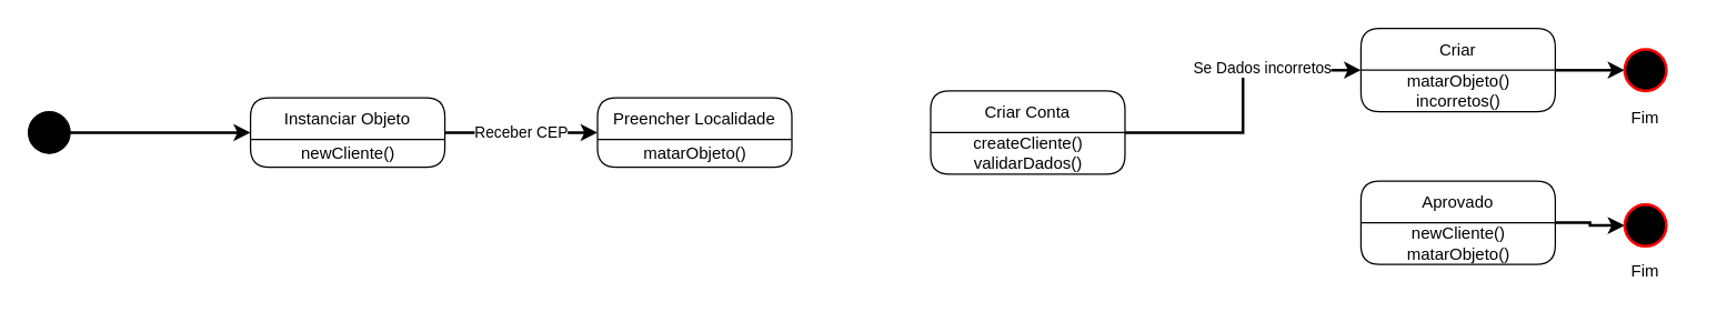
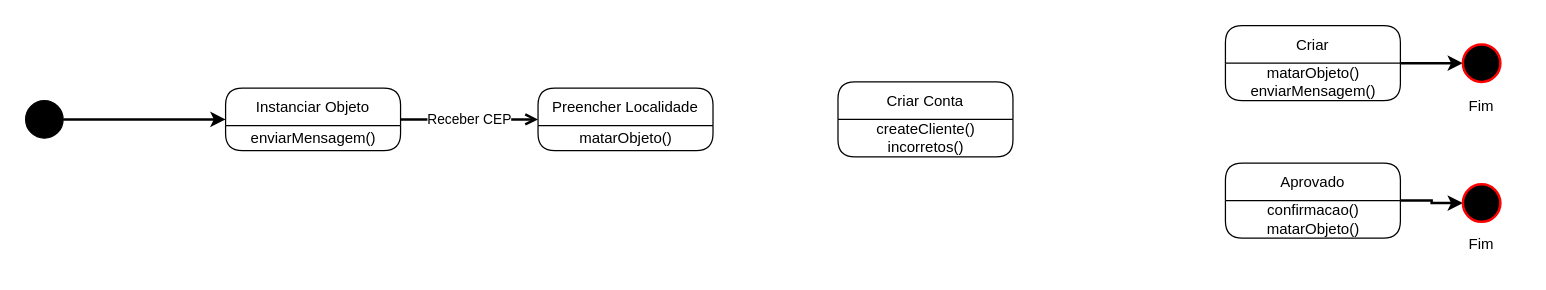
  <mxCell id="0" />
  <mxCell id="1" parent="0" />
  <mxCell id="2" style="edgeStyle=orthogonalEdgeStyle;rounded=0;orthogonalLoop=1;jettySize=auto;html=1;entryX=0;entryY=0.5;entryDx=0;entryDy=0;strokeWidth=2;" edge="1" parent="1" source="3" target="5"><mxGeometry relative="1" as="geometry"><mxPoint x="190" y="95" as="targetPoint" /></mxGeometry></mxCell>
  <mxCell id="3" value="" style="ellipse;whiteSpace=wrap;html=1;aspect=fixed;fillColor=#000000;" vertex="1" parent="1"><mxGeometry x="20" y="80" width="30" height="30" as="geometry" /></mxCell>
- <mxCell id="4" value="Receber CEP" style="edgeStyle=orthogonalEdgeStyle;rounded=0;orthogonalLoop=1;jettySize=auto;html=1;entryX=0;entryY=0.5;entryDx=0;entryDy=0;strokeWidth=2;" edge="1" parent="1" source="5" target="7"><mxGeometry relative="1" as="geometry" /></mxCell>
+ <mxCell id="4" value="Receber CEP" style="edgeStyle=orthogonalEdgeStyle;rounded=0;orthogonalLoop=1;jettySize=auto;html=1;entryX=0;entryY=0.5;entryDx=0;entryDy=0;strokeWidth=2;endArrow=open;" edge="1" parent="1" source="5" target="7"><mxGeometry relative="1" as="geometry" /></mxCell>
  <mxCell id="5" value="Instanciar Objeto" style="swimlane;fontStyle=0;childLayout=stackLayout;horizontal=1;startSize=30;horizontalStack=0;resizeParent=1;resizeParentMax=0;resizeLast=0;collapsible=1;marginBottom=0;fillColor=#FFFFFF;rounded=1;" vertex="1" parent="1"><mxGeometry x="180" y="70" width="140" height="50" as="geometry" /></mxCell>
- <mxCell id="6" value="newCliente()" style="text;html=1;align=center;verticalAlign=middle;resizable=0;points=[];autosize=1;strokeColor=none;fillColor=none;" vertex="1" parent="5"><mxGeometry y="30" width="140" height="20" as="geometry" /></mxCell>
+ <mxCell id="6" value="enviarMensagem()" style="text;html=1;align=center;verticalAlign=middle;resizable=0;points=[];autosize=1;strokeColor=none;fillColor=none;" vertex="1" parent="5"><mxGeometry y="30" width="140" height="20" as="geometry" /></mxCell>
  <mxCell id="7" value="Preencher Localidade" style="swimlane;fontStyle=0;childLayout=stackLayout;horizontal=1;startSize=30;horizontalStack=0;resizeParent=1;resizeParentMax=0;resizeLast=0;collapsible=1;marginBottom=0;fillColor=#FFFFFF;rounded=1;" vertex="1" parent="1"><mxGeometry x="430" y="70" width="140" height="50" as="geometry" /></mxCell>
  <mxCell id="8" value="matarObjeto()" style="text;html=1;align=center;verticalAlign=middle;resizable=0;points=[];autosize=1;strokeColor=none;fillColor=none;" vertex="1" parent="7"><mxGeometry y="30" width="140" height="20" as="geometry" /></mxCell>
- <mxCell id="9" style="edgeStyle=orthogonalEdgeStyle;rounded=0;orthogonalLoop=1;jettySize=auto;html=1;entryX=0;entryY=0.5;entryDx=0;entryDy=0;strokeWidth=2;" edge="1" parent="1" source="11" target="14"><mxGeometry relative="1" as="geometry" /></mxCell>
- <mxCell id="10" value="Se Dados incorretos" style="edgeLabel;html=1;align=center;verticalAlign=middle;resizable=0;points=[];" vertex="1" connectable="0" parent="9"><mxGeometry x="0.328" y="2" relative="1" as="geometry"><mxPoint as="offset" /></mxGeometry></mxCell>
  <mxCell id="11" value="Criar Conta" style="swimlane;fontStyle=0;childLayout=stackLayout;horizontal=1;startSize=30;horizontalStack=0;resizeParent=1;resizeParentMax=0;resizeLast=0;collapsible=1;marginBottom=0;fillColor=#FFFFFF;rounded=1;" vertex="1" parent="1"><mxGeometry x="670" y="65" width="140" height="60" as="geometry" /></mxCell>
- <mxCell id="12" value="createCliente()&lt;br&gt;validarDados()" style="text;html=1;align=center;verticalAlign=middle;resizable=0;points=[];autosize=1;strokeColor=none;fillColor=none;" vertex="1" parent="11"><mxGeometry y="30" width="140" height="30" as="geometry" /></mxCell>
+ <mxCell id="12" value="createCliente()&lt;br&gt;incorretos()" style="text;html=1;align=center;verticalAlign=middle;resizable=0;points=[];autosize=1;strokeColor=none;fillColor=none;" vertex="1" parent="11"><mxGeometry y="30" width="140" height="30" as="geometry" /></mxCell>
  <mxCell id="13" style="edgeStyle=orthogonalEdgeStyle;rounded=0;orthogonalLoop=1;jettySize=auto;html=1;entryX=0;entryY=0.5;entryDx=0;entryDy=0;strokeWidth=2;" edge="1" parent="1" source="14" target="19"><mxGeometry relative="1" as="geometry" /></mxCell>
  <mxCell id="14" value="Criar" style="swimlane;fontStyle=0;childLayout=stackLayout;horizontal=1;startSize=30;horizontalStack=0;resizeParent=1;resizeParentMax=0;resizeLast=0;collapsible=1;marginBottom=0;fillColor=#FFFFFF;rounded=1;" vertex="1" parent="1"><mxGeometry x="980" y="20" width="140" height="60" as="geometry" /></mxCell>
- <mxCell id="15" value="matarObjeto()&lt;br&gt;incorretos()" style="text;html=1;align=center;verticalAlign=middle;resizable=0;points=[];autosize=1;strokeColor=none;fillColor=none;" vertex="1" parent="14"><mxGeometry y="30" width="140" height="30" as="geometry" /></mxCell>
+ <mxCell id="15" value="matarObjeto()&lt;br&gt;enviarMensagem()" style="text;html=1;align=center;verticalAlign=middle;resizable=0;points=[];autosize=1;strokeColor=none;fillColor=none;" vertex="1" parent="14"><mxGeometry y="30" width="140" height="30" as="geometry" /></mxCell>
  <mxCell id="16" style="edgeStyle=orthogonalEdgeStyle;rounded=0;orthogonalLoop=1;jettySize=auto;html=1;entryX=0;entryY=0.5;entryDx=0;entryDy=0;strokeWidth=2;" edge="1" parent="1" source="17" target="21"><mxGeometry relative="1" as="geometry" /></mxCell>
  <mxCell id="17" value="Aprovado" style="swimlane;fontStyle=0;childLayout=stackLayout;horizontal=1;startSize=30;horizontalStack=0;resizeParent=1;resizeParentMax=0;resizeLast=0;collapsible=1;marginBottom=0;fillColor=#FFFFFF;rounded=1;" vertex="1" parent="1"><mxGeometry x="980" y="130" width="140" height="60" as="geometry" /></mxCell>
- <mxCell id="18" value="newCliente()&lt;br&gt;matarObjeto()" style="text;html=1;align=center;verticalAlign=middle;resizable=0;points=[];autosize=1;strokeColor=none;fillColor=none;" vertex="1" parent="17"><mxGeometry y="30" width="140" height="30" as="geometry" /></mxCell>
+ <mxCell id="18" value="confirmacao()&lt;br&gt;matarObjeto()" style="text;html=1;align=center;verticalAlign=middle;resizable=0;points=[];autosize=1;strokeColor=none;fillColor=none;" vertex="1" parent="17"><mxGeometry y="30" width="140" height="30" as="geometry" /></mxCell>
  <mxCell id="19" value="Fim" style="ellipse;whiteSpace=wrap;html=1;aspect=fixed;fillColor=#000000;strokeColor=#FF0000;strokeWidth=2;" vertex="1" parent="1"><mxGeometry x="1170" y="35" width="30" height="30" as="geometry" /></mxCell>
  <mxCell id="20" value="Fim" style="text;html=1;strokeColor=none;fillColor=none;align=center;verticalAlign=middle;whiteSpace=wrap;rounded=0;" vertex="1" parent="1"><mxGeometry x="1155" y="70" width="60" height="30" as="geometry" /></mxCell>
  <mxCell id="21" value="Fim" style="ellipse;whiteSpace=wrap;html=1;aspect=fixed;fillColor=#000000;strokeColor=#FF0000;strokeWidth=2;" vertex="1" parent="1"><mxGeometry x="1170" y="147" width="30" height="30" as="geometry" /></mxCell>
  <mxCell id="22" value="Fim" style="text;html=1;strokeColor=none;fillColor=none;align=center;verticalAlign=middle;whiteSpace=wrap;rounded=0;" vertex="1" parent="1"><mxGeometry x="1155" y="180" width="60" height="30" as="geometry" /></mxCell>
